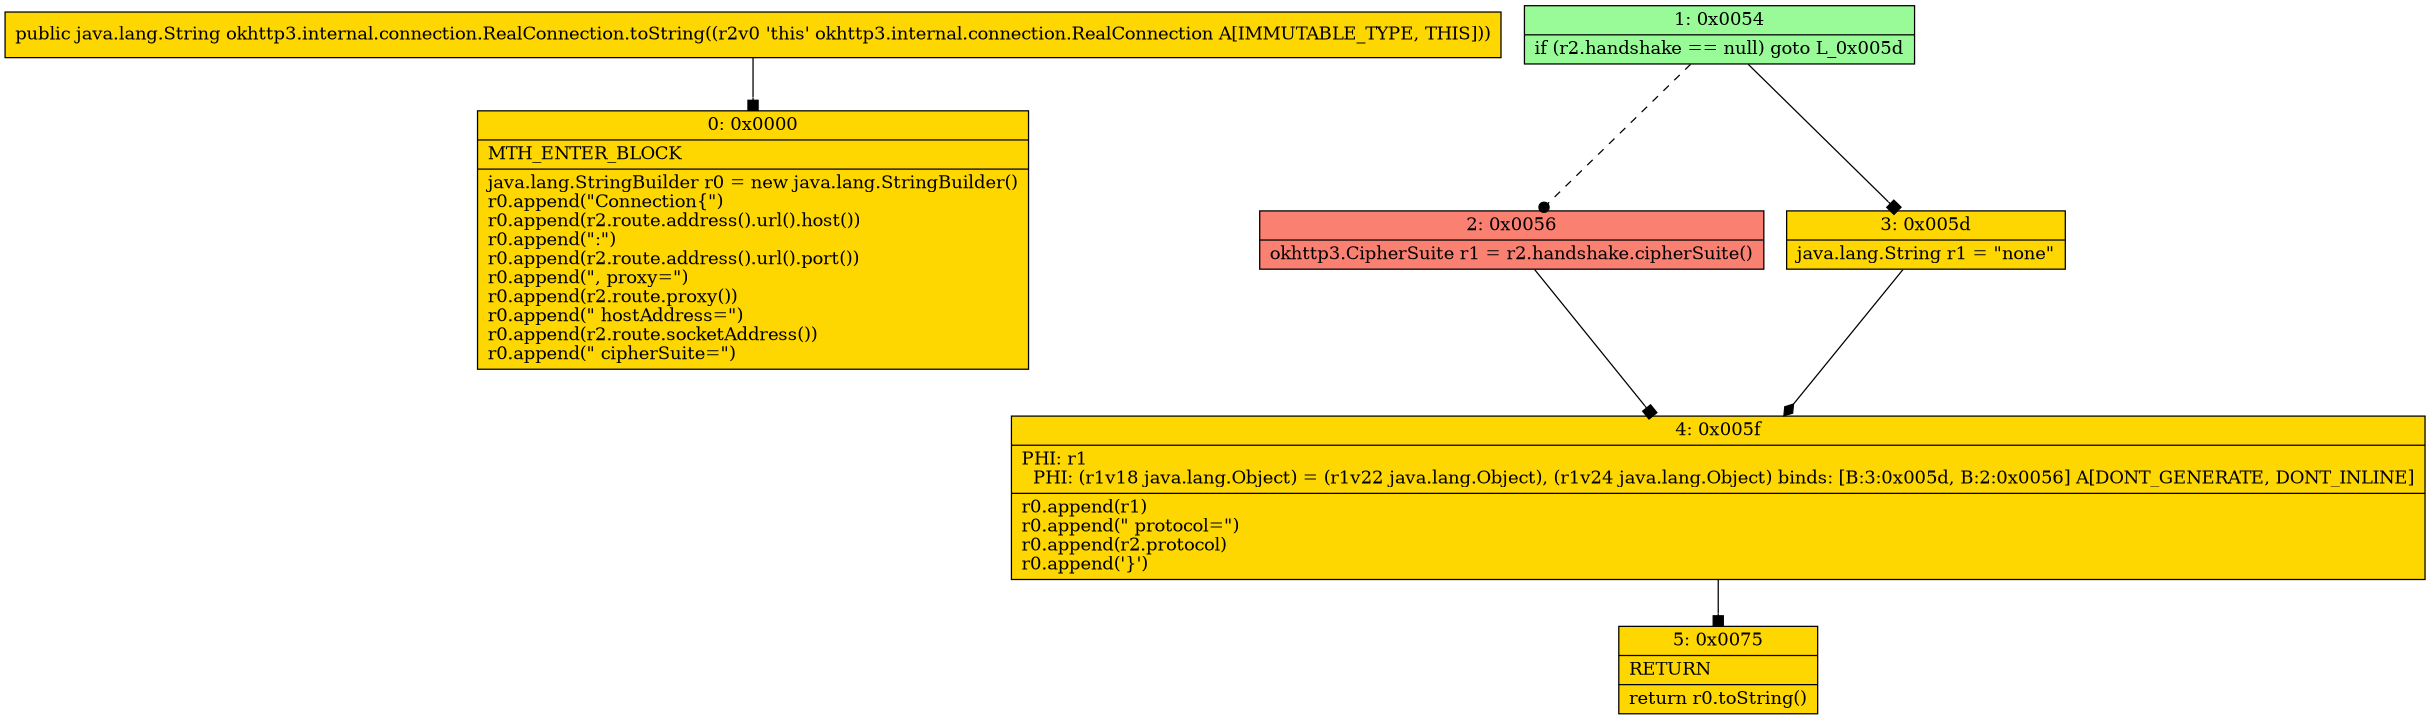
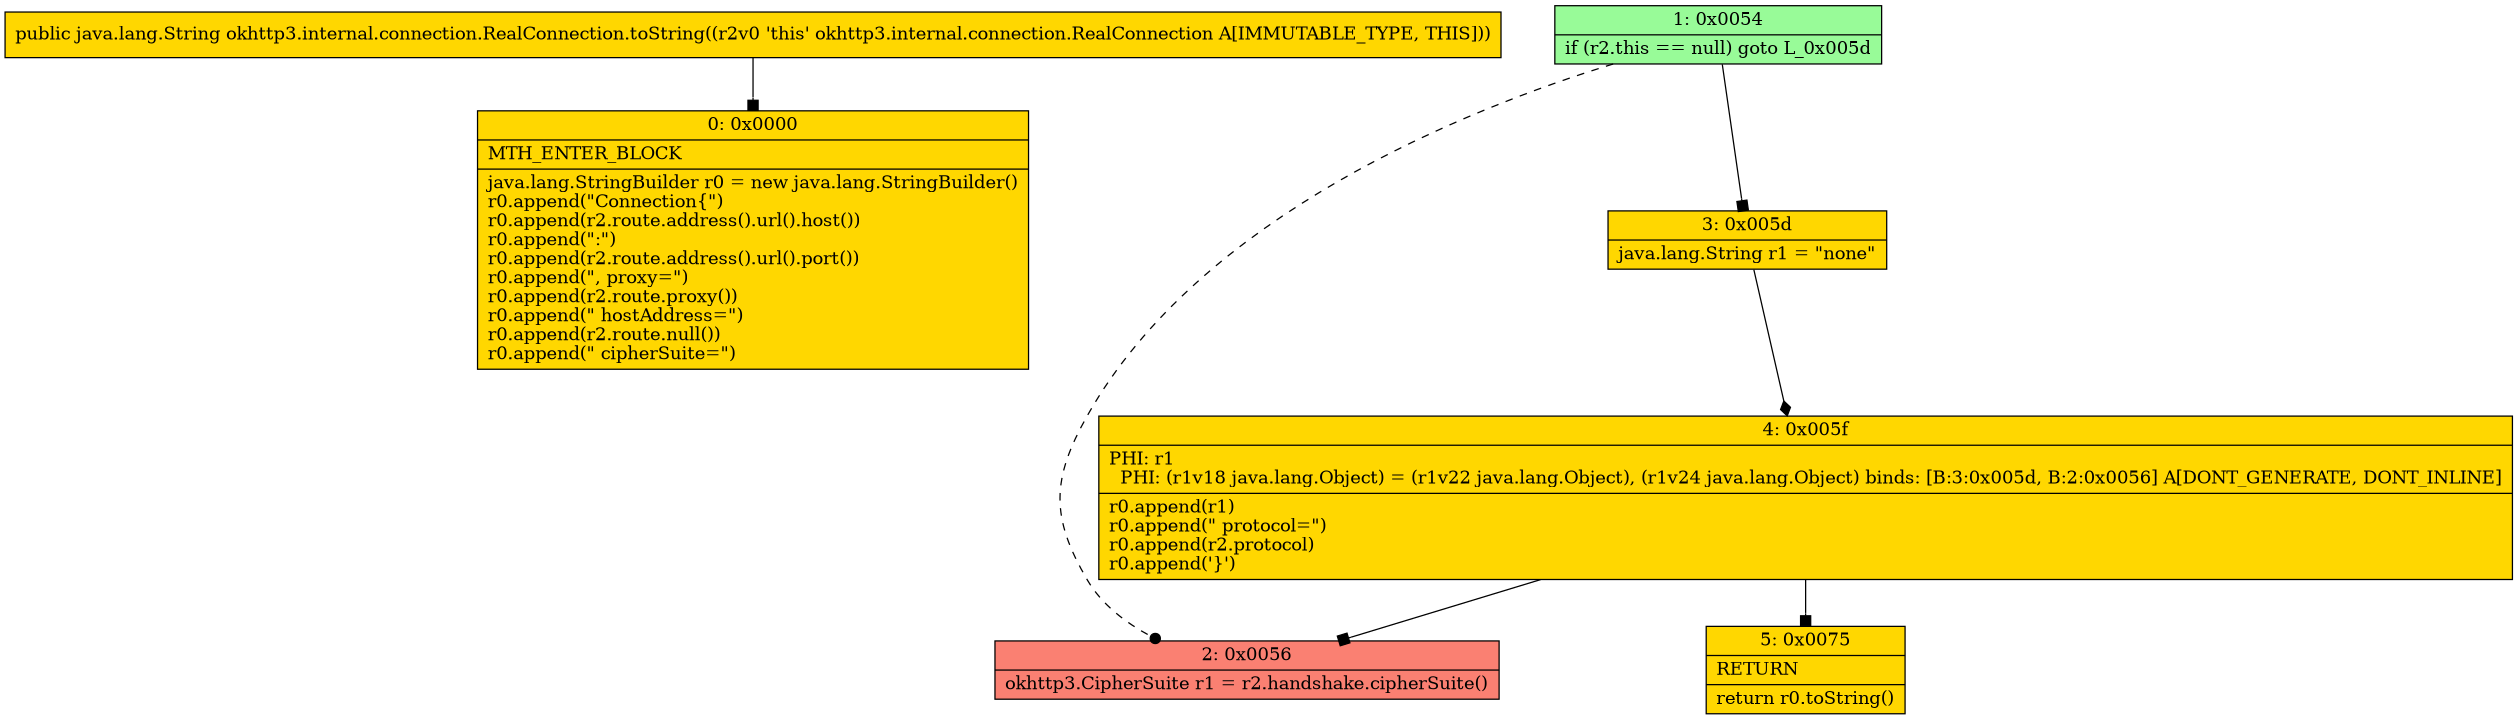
  digraph {
    node [fillcolor=gold shape=record style=filled]
    edge [arrowhead=box]
-   n1 [label="{0\:\ 0x0000|MTH_ENTER_BLOCK\l|java.lang.StringBuilder r0 = new java.lang.StringBuilder()\lr0.append(\"Connection\{\")\lr0.append(r2.route.address().url().host())\lr0.append(\":\")\lr0.append(r2.route.address().url().port())\lr0.append(\", proxy=\")\lr0.append(r2.route.proxy())\lr0.append(\" hostAddress=\")\lr0.append(r2.route.socketAddress())\lr0.append(\" cipherSuite=\")\l}"]
-   n2 [fillcolor=palegreen label="{1\:\ 0x0054|if (r2.handshake == null) goto L_0x005d\l}"]
+   n1 [label="{0\:\ 0x0000|MTH_ENTER_BLOCK\l|java.lang.StringBuilder r0 = new java.lang.StringBuilder()\lr0.append(\"Connection\{\")\lr0.append(r2.route.address().url().host())\lr0.append(\":\")\lr0.append(r2.route.address().url().port())\lr0.append(\", proxy=\")\lr0.append(r2.route.proxy())\lr0.append(\" hostAddress=\")\lr0.append(r2.route.null())\lr0.append(\" cipherSuite=\")\l}"]
+   n2 [fillcolor=palegreen label="{1\:\ 0x0054|if (r2.this == null) goto L_0x005d\l}"]
    n3 [fillcolor=salmon label="{2\:\ 0x0056|okhttp3.CipherSuite r1 = r2.handshake.cipherSuite()\l}"]
    n4 [label="{3\:\ 0x005d|java.lang.String r1 = \"none\"\l}"]
    n5 [label="{4\:\ 0x005f|PHI: r1 \l  PHI: (r1v18 java.lang.Object) = (r1v22 java.lang.Object), (r1v24 java.lang.Object) binds: [B:3:0x005d, B:2:0x0056] A[DONT_GENERATE, DONT_INLINE]\l|r0.append(r1)\lr0.append(\" protocol=\")\lr0.append(r2.protocol)\lr0.append('\}')\l}"]
    n6 [label="{5\:\ 0x0075|RETURN\l|return r0.toString()\l}"]
    n7 [label="{public java.lang.String okhttp3.internal.connection.RealConnection.toString((r2v0 'this' okhttp3.internal.connection.RealConnection A[IMMUTABLE_TYPE, THIS])) }"]
    n2 -> n3 [arrowhead=dot style=dashed]
    n2 -> n4
-   n3 -> n5
+   n5 -> n3
    n4 -> n5 [arrowhead=diamond]
    n5 -> n6
    n7 -> n1
  }
